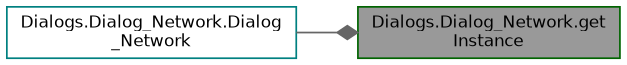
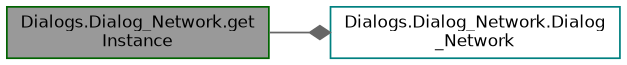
  digraph {
    rankdir=LR
    node [fontname=Helvetica fontsize=10 shape=box style=filled]
    n1 [color=darkgreen fillcolor=grey60 fontcolor=black height=0.2 label="Dialogs.Dialog_Network.get\lInstance" width=0.4]
    n2 [color=teal fillcolor=white height=0.2 label="Dialogs.Dialog_Network.Dialog\l_Network" width=0.4]
-   n2 -> n1 [color=gray40 fontname=Helvetica fontsize=10 labelfontname=Helvetica labelfontsize=10 style=solid arrowhead=diamond]
+   n1 -> n2 [color=gray40 fontname=Helvetica fontsize=10 labelfontname=Helvetica labelfontsize=10 style=solid arrowhead=diamond]
  }
